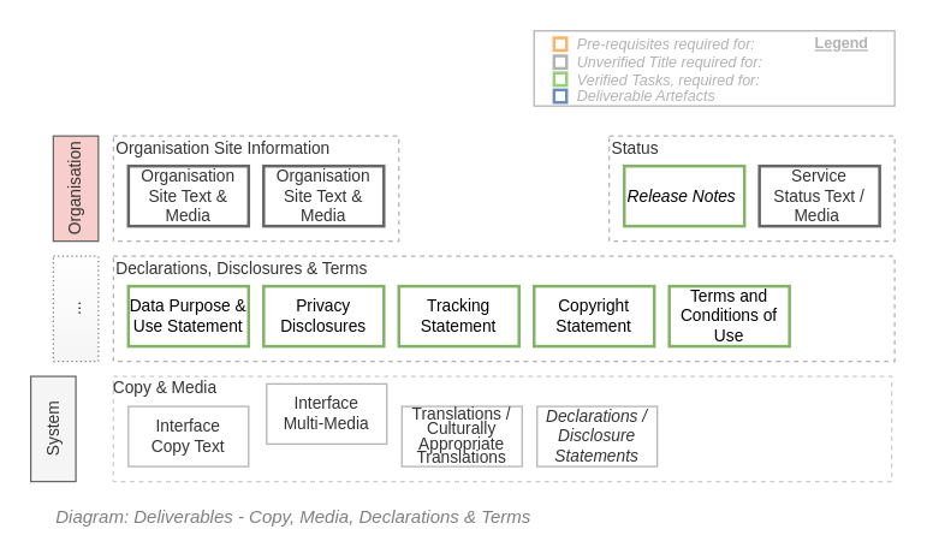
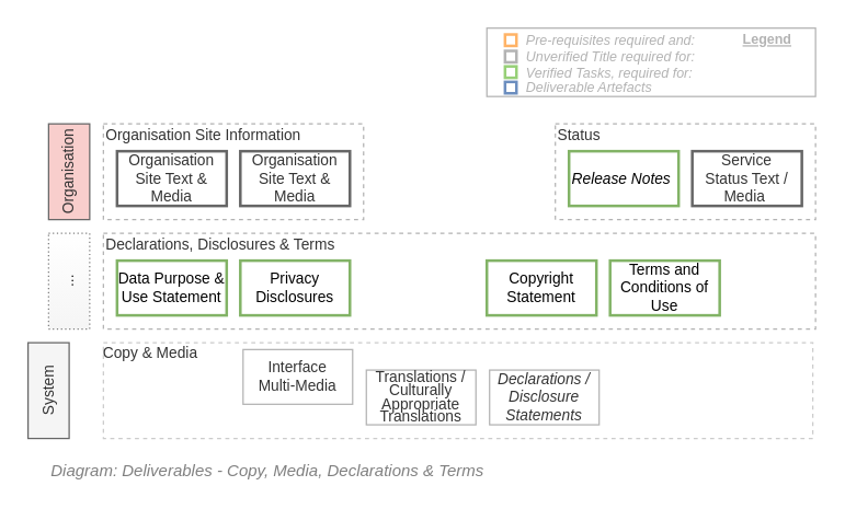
  <mxCell id="0" />
  <mxCell id="1" value="Diagram" parent="0" />
  <mxCell id="2" value="Declarations, Disclosures &amp;amp; Terms" style="rounded=0;whiteSpace=wrap;html=1;shadow=0;glass=0;comic=0;strokeColor=#B3B3B3;fillColor=none;fontSize=11;align=left;fontColor=#333333;recursiveResize=0;container=1;collapsible=0;verticalAlign=top;spacing=2;spacingTop=-5;dashed=1;" vertex="1" parent="1"><mxGeometry x="75" y="170" width="520" height="70" as="geometry" /></mxCell>
  <mxCell id="3" value="Terms and Conditions of Use" style="rounded=0;whiteSpace=wrap;html=1;shadow=0;glass=0;comic=0;strokeColor=#82b366;fontSize=11;align=center;recursiveResize=0;container=1;collapsible=0;fillColor=none;strokeWidth=2;" vertex="1" parent="2"><mxGeometry x="370" y="20" width="80" height="40" as="geometry" /></mxCell>
  <mxCell id="4" value="Privacy Disclosures" style="rounded=0;whiteSpace=wrap;html=1;shadow=0;glass=0;comic=0;strokeColor=#82b366;fontSize=11;align=center;recursiveResize=0;container=1;collapsible=0;fillColor=none;strokeWidth=2;" vertex="1" parent="2"><mxGeometry x="100.0" y="20" width="80" height="40" as="geometry" /></mxCell>
  <mxCell id="5" value="Copyright Statement" style="rounded=0;whiteSpace=wrap;html=1;shadow=0;glass=0;comic=0;strokeColor=#82b366;fontSize=11;align=center;recursiveResize=0;container=1;collapsible=0;fillColor=none;strokeWidth=2;" vertex="1" parent="2"><mxGeometry x="280" y="20" width="80" height="40" as="geometry" /></mxCell>
- <mxCell id="6" value="Tracking Statement" style="rounded=0;whiteSpace=wrap;html=1;shadow=0;glass=0;comic=0;strokeColor=#82b366;fontSize=11;align=center;recursiveResize=0;container=1;collapsible=0;fillColor=none;strokeWidth=2;" vertex="1" parent="2"><mxGeometry x="190.0" y="20" width="80" height="40" as="geometry" /></mxCell>
  <mxCell id="7" value="Status" style="rounded=0;whiteSpace=wrap;html=1;shadow=0;glass=0;comic=0;strokeColor=#B3B3B3;fillColor=none;fontSize=11;align=left;fontColor=#333333;recursiveResize=0;container=1;collapsible=0;verticalAlign=top;spacing=2;spacingTop=-5;dashed=1;" vertex="1" parent="1"><mxGeometry x="405" y="90" width="190" height="70" as="geometry" /></mxCell>
  <mxCell id="8" value="&lt;i&gt;Release Notes&amp;nbsp;&lt;/i&gt;" style="rounded=0;whiteSpace=wrap;html=1;shadow=0;glass=0;comic=0;strokeColor=#82b366;fontSize=11;align=center;recursiveResize=0;container=1;collapsible=0;fillColor=none;strokeWidth=2;" vertex="1" parent="7"><mxGeometry x="10" y="20" width="80" height="40" as="geometry" /></mxCell>
  <mxCell id="9" value="Service &lt;br&gt;Status Text / Media&amp;nbsp;" style="rounded=0;whiteSpace=wrap;html=1;shadow=0;glass=0;comic=0;strokeColor=#666666;fontSize=11;align=center;fontColor=#333333;recursiveResize=0;container=1;collapsible=0;fillColor=none;strokeWidth=2;" vertex="1" parent="7"><mxGeometry x="100" y="20" width="80" height="40" as="geometry" /></mxCell>
  <mxCell id="10" value="Organisation Site Information" style="rounded=0;whiteSpace=wrap;html=1;shadow=0;glass=0;comic=0;strokeColor=#B3B3B3;fillColor=none;fontSize=11;align=left;fontColor=#333333;recursiveResize=0;container=1;collapsible=0;verticalAlign=top;spacing=2;spacingTop=-5;dashed=1;" vertex="1" parent="1"><mxGeometry x="75" y="90" width="190" height="70" as="geometry" /></mxCell>
  <mxCell id="11" value="Organisation Site Text &amp;amp; Media" style="rounded=0;whiteSpace=wrap;html=1;shadow=0;glass=0;comic=0;strokeColor=#666666;fontSize=11;align=center;fontColor=#333333;recursiveResize=0;container=1;collapsible=0;strokeWidth=2;fillColor=none;" vertex="1" parent="10"><mxGeometry x="10" y="20" width="80" height="40" as="geometry" /></mxCell>
  <mxCell id="12" value="Organisation Site Text &amp;amp; Media" style="rounded=0;whiteSpace=wrap;html=1;shadow=0;glass=0;comic=0;strokeColor=#666666;fontSize=11;align=center;fontColor=#333333;recursiveResize=0;container=1;collapsible=0;strokeWidth=2;fillColor=none;" vertex="1" parent="10"><mxGeometry x="100" y="20" width="80" height="40" as="geometry" /></mxCell>
  <mxCell id="13" value="Copy &amp;amp; Media" style="rounded=0;whiteSpace=wrap;html=1;shadow=0;glass=0;comic=0;strokeColor=#CCCCCC;fillColor=none;fontSize=11;align=left;fontColor=#333333;recursiveResize=0;container=1;collapsible=0;verticalAlign=top;absoluteArcSize=1;spacing=0;spacingTop=-3;dashed=1;" vertex="1" parent="1"><mxGeometry x="75" y="250" width="518" height="70" as="geometry" /></mxCell>
  <mxCell id="14" value="Declarations / Disclosure&lt;br style=&quot;font-size: 11px&quot;&gt;Statements" style="rounded=0;whiteSpace=wrap;html=1;shadow=0;glass=0;comic=0;strokeColor=#B3B3B3;fillColor=none;fontSize=11;align=center;fontColor=#333333;recursiveResize=0;container=1;collapsible=0;fontStyle=2" vertex="1" parent="13"><mxGeometry x="282" y="20" width="80" height="40" as="geometry" /></mxCell>
  <mxCell id="15" value="&lt;p style=&quot;line-height: 90%&quot;&gt;Translations / Culturally Appropriate Translations&lt;/p&gt;" style="rounded=0;whiteSpace=wrap;html=1;shadow=0;glass=0;comic=0;strokeColor=#B3B3B3;fillColor=none;fontSize=11;align=center;fontColor=#333333;recursiveResize=0;container=1;collapsible=0;" vertex="1" parent="13"><mxGeometry x="192" y="20" width="80" height="40" as="geometry" /></mxCell>
- <mxCell id="16" value="Interface &lt;br&gt;Copy Text" style="rounded=0;whiteSpace=wrap;html=1;shadow=0;glass=0;comic=0;strokeColor=#B3B3B3;fillColor=none;fontSize=11;align=center;fontColor=#333333;recursiveResize=0;container=1;collapsible=0;" vertex="1" parent="13"><mxGeometry x="10" y="20" width="80" height="40" as="geometry" /></mxCell>
  <mxCell id="17" value="Interface &lt;br&gt;Multi-Media" style="rounded=0;whiteSpace=wrap;html=1;shadow=0;glass=0;comic=0;strokeColor=#B3B3B3;fillColor=none;fontSize=11;align=center;fontColor=#333333;recursiveResize=0;container=1;collapsible=0;" vertex="1" parent="13"><mxGeometry x="102" y="5" width="80" height="40" as="geometry" /></mxCell>
  <mxCell id="18" value="Organisation" style="rounded=0;whiteSpace=wrap;html=1;shadow=0;glass=0;comic=0;strokeColor=#666666;fillColor=#f8cecc;fontSize=11;align=center;fontColor=#333333;recursiveResize=0;container=1;collapsible=0;horizontal=0;" vertex="1" parent="1"><mxGeometry x="35" y="90" width="30" height="70" as="geometry" /></mxCell>
  <mxCell id="19" value="System" style="rounded=0;whiteSpace=wrap;html=1;shadow=0;glass=0;comic=0;strokeColor=#666666;fillColor=#f5f5f5;fontSize=11;align=center;fontColor=#333333;recursiveResize=0;container=1;collapsible=0;horizontal=0;" vertex="1" parent="1"><mxGeometry x="20" y="250" width="30" height="70" as="geometry" /></mxCell>
  <mxCell id="20" value="..." style="rounded=0;whiteSpace=wrap;html=1;shadow=0;glass=0;comic=0;fillColor=#f5f5f5;fontSize=11;align=center;fontColor=#333333;recursiveResize=0;container=1;collapsible=0;horizontal=0;gradientColor=#ffffff;gradientDirection=north;dashed=1;dashPattern=1 2;strokeColor=#808080;" vertex="1" parent="1"><mxGeometry x="35" y="170" width="30" height="70" as="geometry" /></mxCell>
  <mxCell id="21" value="Legend" parent="0" />
  <mxCell id="22" value="" style="rounded=0;whiteSpace=wrap;html=1;fontSize=10;align=left;container=1;collapsible=0;fontColor=#B3B3B3;strokeColor=#B3B3B3;" vertex="1" parent="21"><mxGeometry x="355" y="20" width="240" height="50" as="geometry" /></mxCell>
  <mxCell id="23" value="" style="whiteSpace=wrap;html=1;aspect=fixed;fillColor=none;fontSize=10;align=left;fontStyle=2;strokeWidth=2;strokeColor=#FFB366;" vertex="1" parent="22"><mxGeometry x="13.294" y="4.667" width="8.333" height="8.333" as="geometry" /></mxCell>
  <mxCell id="24" value="" style="whiteSpace=wrap;html=1;aspect=fixed;fillColor=none;fontSize=10;align=left;fontStyle=2;strokeWidth=2;strokeColor=#97D077;" vertex="1" parent="22"><mxGeometry x="13.294" y="28" width="8.333" height="8.333" as="geometry" /></mxCell>
  <mxCell id="25" value="" style="whiteSpace=wrap;html=1;aspect=fixed;strokeColor=#6c8ebf;fontSize=10;align=left;fontStyle=2;strokeWidth=2;fillColor=none;" vertex="1" parent="22"><mxGeometry x="13.294" y="39.333" width="8.333" height="8.333" as="geometry" /></mxCell>
- <mxCell id="26" value="Pre-requisites required for:" style="text;html=1;strokeColor=none;fillColor=none;align=left;verticalAlign=middle;whiteSpace=wrap;rounded=0;fontSize=10;fontStyle=2;fontColor=#B3B3B3;" vertex="1" parent="22"><mxGeometry x="26.595" y="4.667" width="213.405" height="8.333" as="geometry" /></mxCell>
+ <mxCell id="26" value="Pre-requisites required and:" style="text;html=1;strokeColor=none;fillColor=none;align=left;verticalAlign=middle;whiteSpace=wrap;rounded=0;fontSize=10;fontStyle=2;fontColor=#B3B3B3;" vertex="1" parent="22"><mxGeometry x="26.595" y="4.667" width="213.405" height="8.333" as="geometry" /></mxCell>
  <mxCell id="27" value="Verified Tasks, required for:" style="text;html=1;strokeColor=none;fillColor=none;align=left;verticalAlign=middle;whiteSpace=wrap;rounded=0;fontSize=10;fontStyle=2;fontColor=#B3B3B3;" vertex="1" parent="22"><mxGeometry x="26.59" y="30" width="213.41" height="6.33" as="geometry" /></mxCell>
  <mxCell id="28" value="Deliverable Artefacts" style="text;html=1;strokeColor=none;fillColor=none;align=left;verticalAlign=middle;whiteSpace=wrap;rounded=0;fontSize=10;fontStyle=2;fontColor=#B3B3B3;" vertex="1" parent="22"><mxGeometry x="26.595" y="39.333" width="213.405" height="8.333" as="geometry" /></mxCell>
  <mxCell id="29" value="Legend" style="text;html=1;strokeColor=none;fillColor=none;align=center;verticalAlign=middle;whiteSpace=wrap;rounded=0;fontSize=10;fontStyle=5;fontColor=#B3B3B3;" vertex="1" parent="22"><mxGeometry x="180" width="50" height="16.67" as="geometry" /></mxCell>
  <mxCell id="30" value="" style="whiteSpace=wrap;html=1;aspect=fixed;fontSize=10;align=left;fontStyle=2;strokeWidth=2;fontColor=#333333;fillColor=none;strokeColor=#B3B3B3;" vertex="1" parent="22"><mxGeometry x="13.294" y="16.667" width="8.333" height="8.333" as="geometry" /></mxCell>
  <mxCell id="31" value="Unverified Title required for:" style="text;html=1;strokeColor=none;fillColor=none;align=left;verticalAlign=middle;whiteSpace=wrap;rounded=0;fontSize=10;fontStyle=2;fontColor=#B3B3B3;" vertex="1" parent="22"><mxGeometry x="26.595" y="16.667" width="213.405" height="8.333" as="geometry" /></mxCell>
  <mxCell id="32" value="Title/Diagram" parent="0" />
  <mxCell id="33" value="&lt;font style=&quot;font-size: 12px&quot;&gt;Diagram: Deliverables - Copy, Media, Declarations &amp;amp; Terms&lt;br&gt;&lt;/font&gt;" style="text;strokeColor=none;fillColor=none;html=1;fontSize=24;fontStyle=2;verticalAlign=middle;align=left;shadow=0;glass=0;comic=0;opacity=30;fontColor=#808080;rounded=0;" vertex="1" parent="32"><mxGeometry x="35" y="330" width="520" height="20" as="geometry" /></mxCell>
  <mxCell id="34" value="Data Purpose &amp;amp; Use Statement" style="rounded=0;whiteSpace=wrap;html=1;shadow=0;glass=0;comic=0;strokeColor=#82b366;fontSize=11;align=center;recursiveResize=0;container=1;collapsible=0;fillColor=none;strokeWidth=2;" vertex="1" parent="32"><mxGeometry x="85" y="190" width="80" height="40" as="geometry" /></mxCell>
